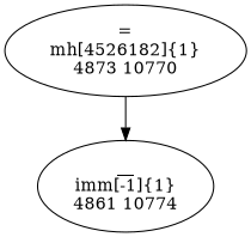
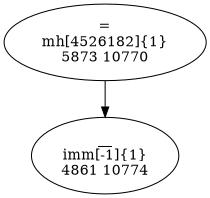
  digraph {
-   n1 [label="=\nmh[4526182]{1}\n4873 10770"]
+   n1 [label="=\nmh[4526182]{1}\n5873 10770"]
    n2 [label="__\nimm[-1]{1}\n4861 10774"]
    n1 -> n2
  }
